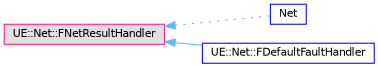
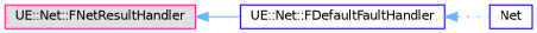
  digraph {
    rankdir=LR
    node [color=blue fillcolor=white fontname=Helvetica fontsize=10 shape=box style=filled]
    edge [color=steelblue1 dir=back fontname=Helvetica fontsize=10 labelfontname=Helvetica labelfontsize=10]
    n1 [color=deeppink fillcolor="#E0E0E0" height=0.2 label="UE::Net::FNetResultHandler" width=0.4]
    n2 [height=0.2 label=Net width=0.4]
    n3 [height=0.2 label="UE::Net::FDefaultFaultHandler" width=0.4]
-   n1 -> n2 [style=dotted]
+   n3 -> n2 [style=dotted]
    n1 -> n3 [style=solid]
  }
